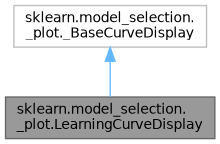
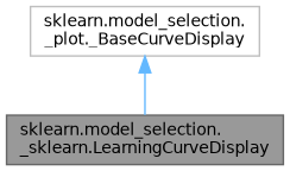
  digraph {
    node [fontname=Helvetica fontsize=10 shape=box style=filled]
-   n1 [color=gray40 fillcolor=grey60 fontcolor=black height=0.2 label="sklearn.model_selection.\l_plot.LearningCurveDisplay" width=0.4]
+   n1 [color=gray40 fillcolor=grey60 fontcolor=black height=0.2 label="sklearn.model_selection.\l_sklearn.LearningCurveDisplay" width=0.4]
    n2 [color=grey75 fillcolor=white height=0.2 label="sklearn.model_selection.\l_plot._BaseCurveDisplay" width=0.4]
    n2 -> n1 [color=steelblue1 dir=back fontname=Helvetica fontsize=10 labelfontname=Helvetica labelfontsize=10 style=solid]
  }
